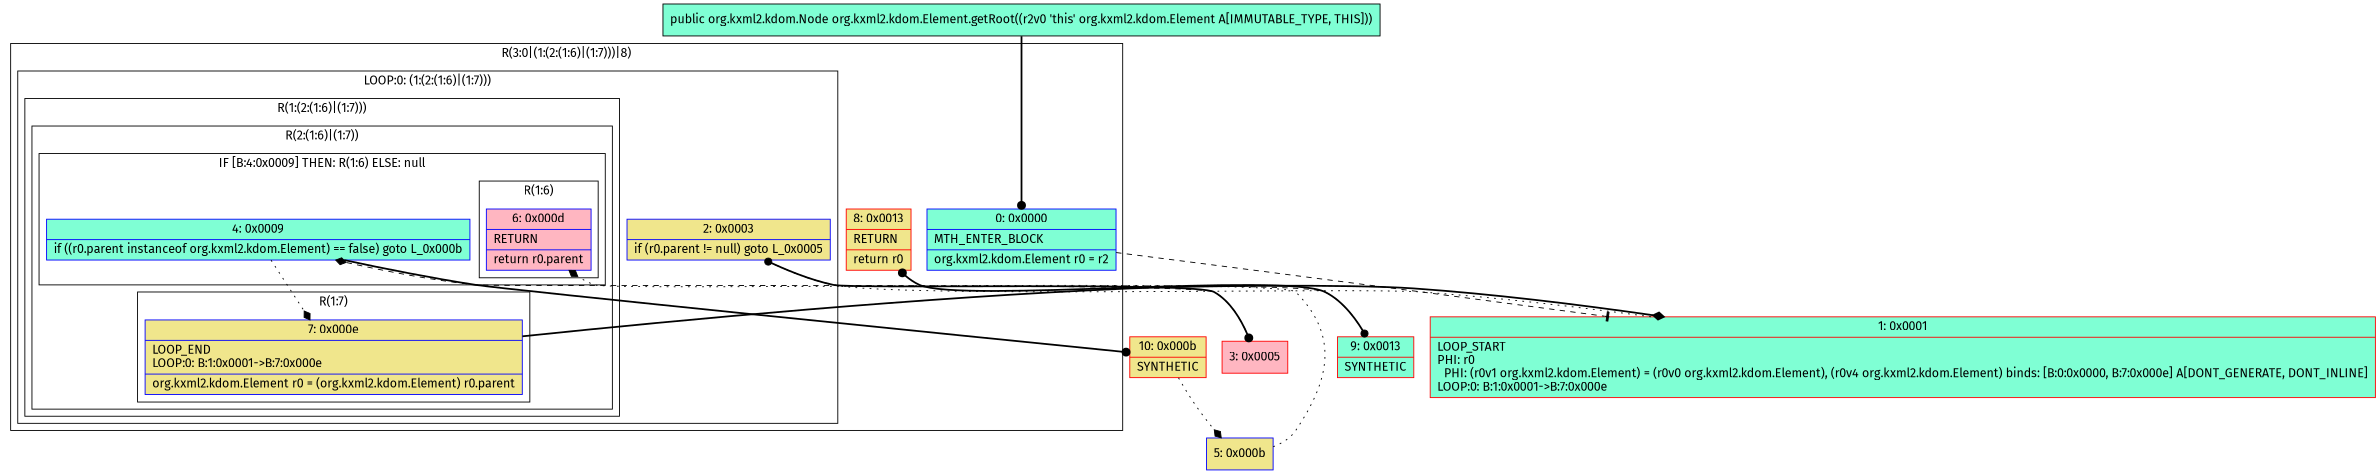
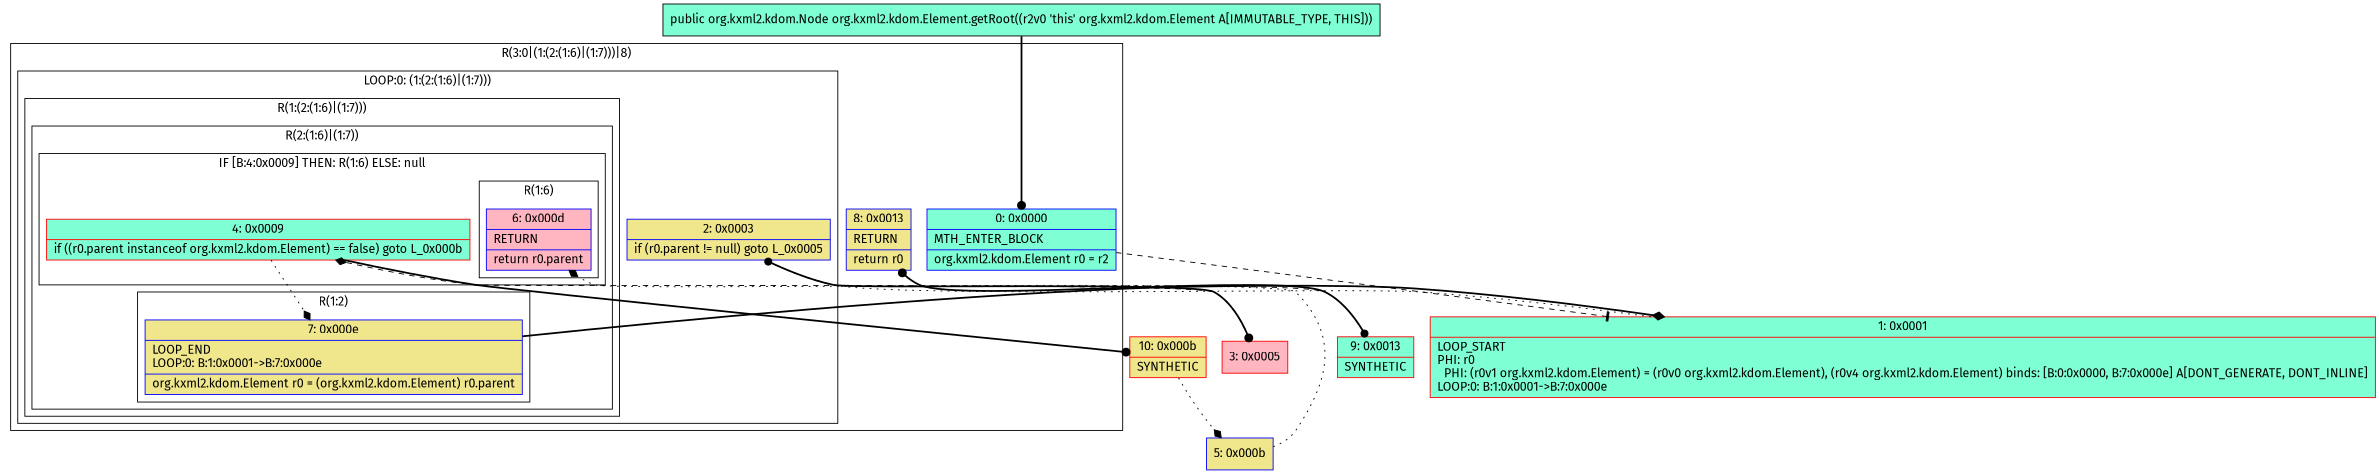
  digraph {
    fontname="Fira Sans"
    node [color=blue fillcolor=aquamarine fontname="Fira Sans" shape=record style=filled]
    edge [arrowhead=dot fontname="Fira Sans" style=bold]
    n1 [fillcolor=lightpink label="{6\:\ 0x000d|RETURN\l|return r0.parent\l}"]
-   n2 [label="{4\:\ 0x0009|if ((r0.parent instanceof org.kxml2.kdom.Element) == false) goto L_0x000b\l}"]
+   n2 [color=red label="{4\:\ 0x0009|if ((r0.parent instanceof org.kxml2.kdom.Element) == false) goto L_0x000b\l}"]
    n3 [fillcolor=khaki label="{7\:\ 0x000e|LOOP_END\lLOOP:0: B:1:0x0001\-\>B:7:0x000e\l|org.kxml2.kdom.Element r0 = (org.kxml2.kdom.Element) r0.parent\l}"]
    n4 [fillcolor=khaki label="{2\:\ 0x0003|if (r0.parent != null) goto L_0x0005\l}"]
    n5 [label="{0\:\ 0x0000|MTH_ENTER_BLOCK\l|org.kxml2.kdom.Element r0 = r2\l}"]
-   n6 [color=red fillcolor=khaki label="{8\:\ 0x0013|RETURN\l|return r0\l}"]
+   n6 [fillcolor=khaki label="{8\:\ 0x0013|RETURN\l|return r0\l}"]
    n7 [color=red fillcolor=khaki label="{10\:\ 0x000b|SYNTHETIC\l}"]
    n8 [color=red label="{1\:\ 0x0001|LOOP_START\lPHI: r0 \l  PHI: (r0v1 org.kxml2.kdom.Element) = (r0v0 org.kxml2.kdom.Element), (r0v4 org.kxml2.kdom.Element) binds: [B:0:0x0000, B:7:0x000e] A[DONT_GENERATE, DONT_INLINE]\lLOOP:0: B:1:0x0001\-\>B:7:0x000e\l}"]
    n9 [color=red fillcolor=lightpink label="{3\:\ 0x0005}"]
    n10 [color=red label="{9\:\ 0x0013|SYNTHETIC\l}"]
    n11 [fillcolor=khaki label="{5\:\ 0x000b}"]
    n12 [label="{public org.kxml2.kdom.Node org.kxml2.kdom.Element.getRoot((r2v0 'this' org.kxml2.kdom.Element A[IMMUTABLE_TYPE, THIS])) }" color=""]
    subgraph cluster_1 {
      label="R(3:0|(1:(2:(1:6)|(1:7)))|8)"
      n5
      n6
      subgraph cluster_2 {
        label="LOOP:0: (1:(2:(1:6)|(1:7)))"
        n4
        subgraph cluster_3 {
          label="R(1:(2:(1:6)|(1:7)))"
          subgraph cluster_4 {
            label="R(2:(1:6)|(1:7))"
            subgraph cluster_5 {
              label="IF [B:4:0x0009] THEN: R(1:6) ELSE: null"
              n2
              subgraph cluster_6 {
                label="R(1:6)"
                n1
              }
            }
            subgraph cluster_7 {
-             label="R(1:7)"
+             label="R(1:2)"
              n3
            }
          }
        }
      }
    }
    n2 -> n3 [arrowhead=diamond style=dotted]
    n2 -> n7
    n3 -> n8 [arrowhead=diamond]
    n4 -> n9
    n4 -> n10 [style=dashed]
    n5 -> n8 [arrowhead=tee style=dashed]
    n7 -> n11 [arrowhead=diamond style=dotted]
    n8 -> n4 [style=dotted]
    n9 -> n2 [arrowhead=diamond style=dashed]
    n10 -> n6
    n11 -> n1 [arrowhead=diamond style=dotted]
    n12 -> n5
  }
